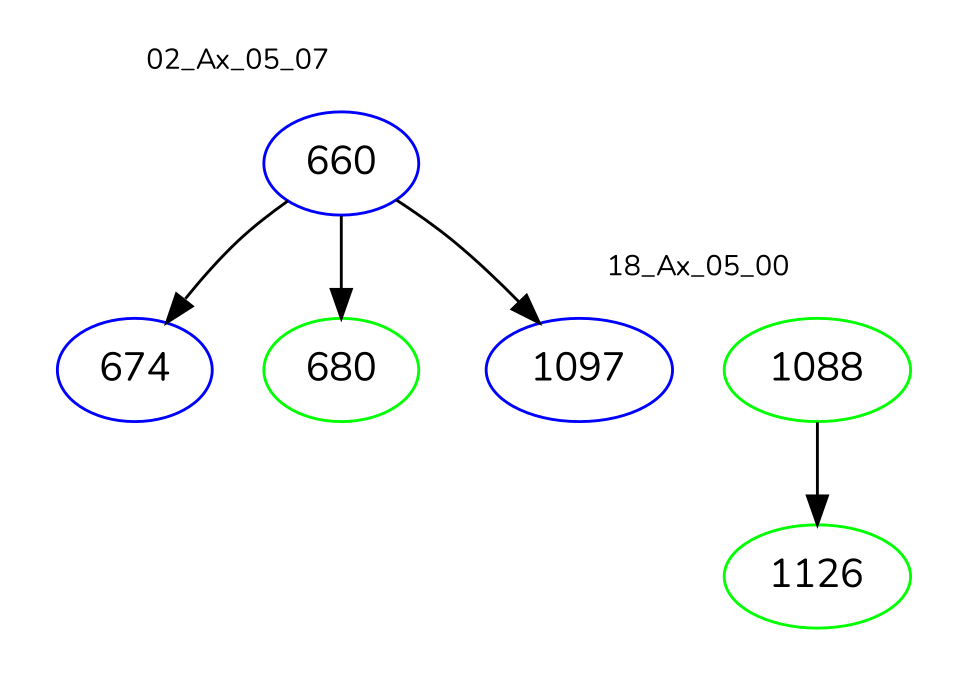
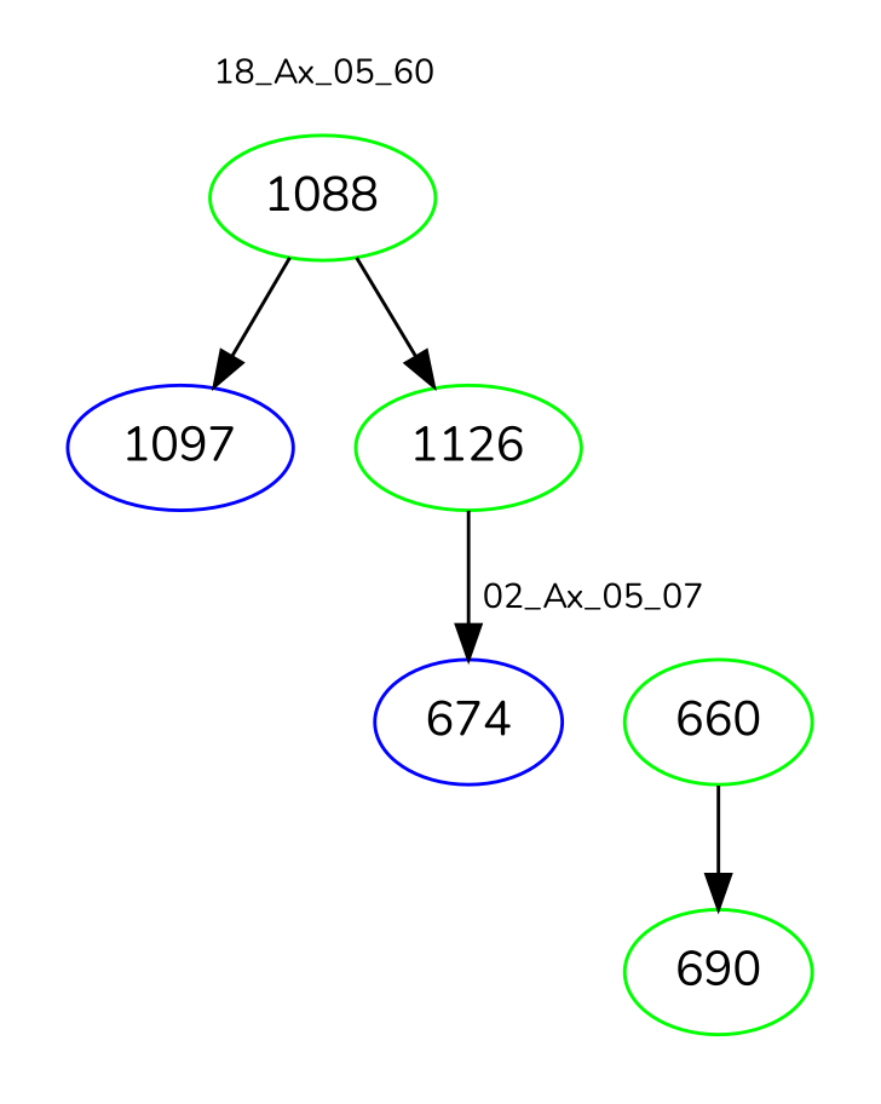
  digraph {
    fontname=Nunito
    node [color=green fontname=Nunito]
    edge [color=black fontname=Nunito]
    n1 [label=1088]
    n2 [color=blue label=1097]
    n3 [label=1126]
-   n4 [color=blue label=660]
+   n4 [label=660]
    n5 [color=blue label=674]
-   n6 [label=680]
+   n6 [label=690]
    subgraph cluster_1 {
      color=white
      fontsize=10
-     label="18_Ax_05_00"
+     label="18_Ax_05_60"
      n1
      n2
      n3
    }
    subgraph cluster_2 {
      color=white
      fontsize=10
      label="02_Ax_05_07"
      n4
      n5
      n6
    }
-   n4 -> n2
+   n1 -> n2
    n1 -> n3
-   n4 -> n5
+   n3 -> n5
    n4 -> n6
  }
